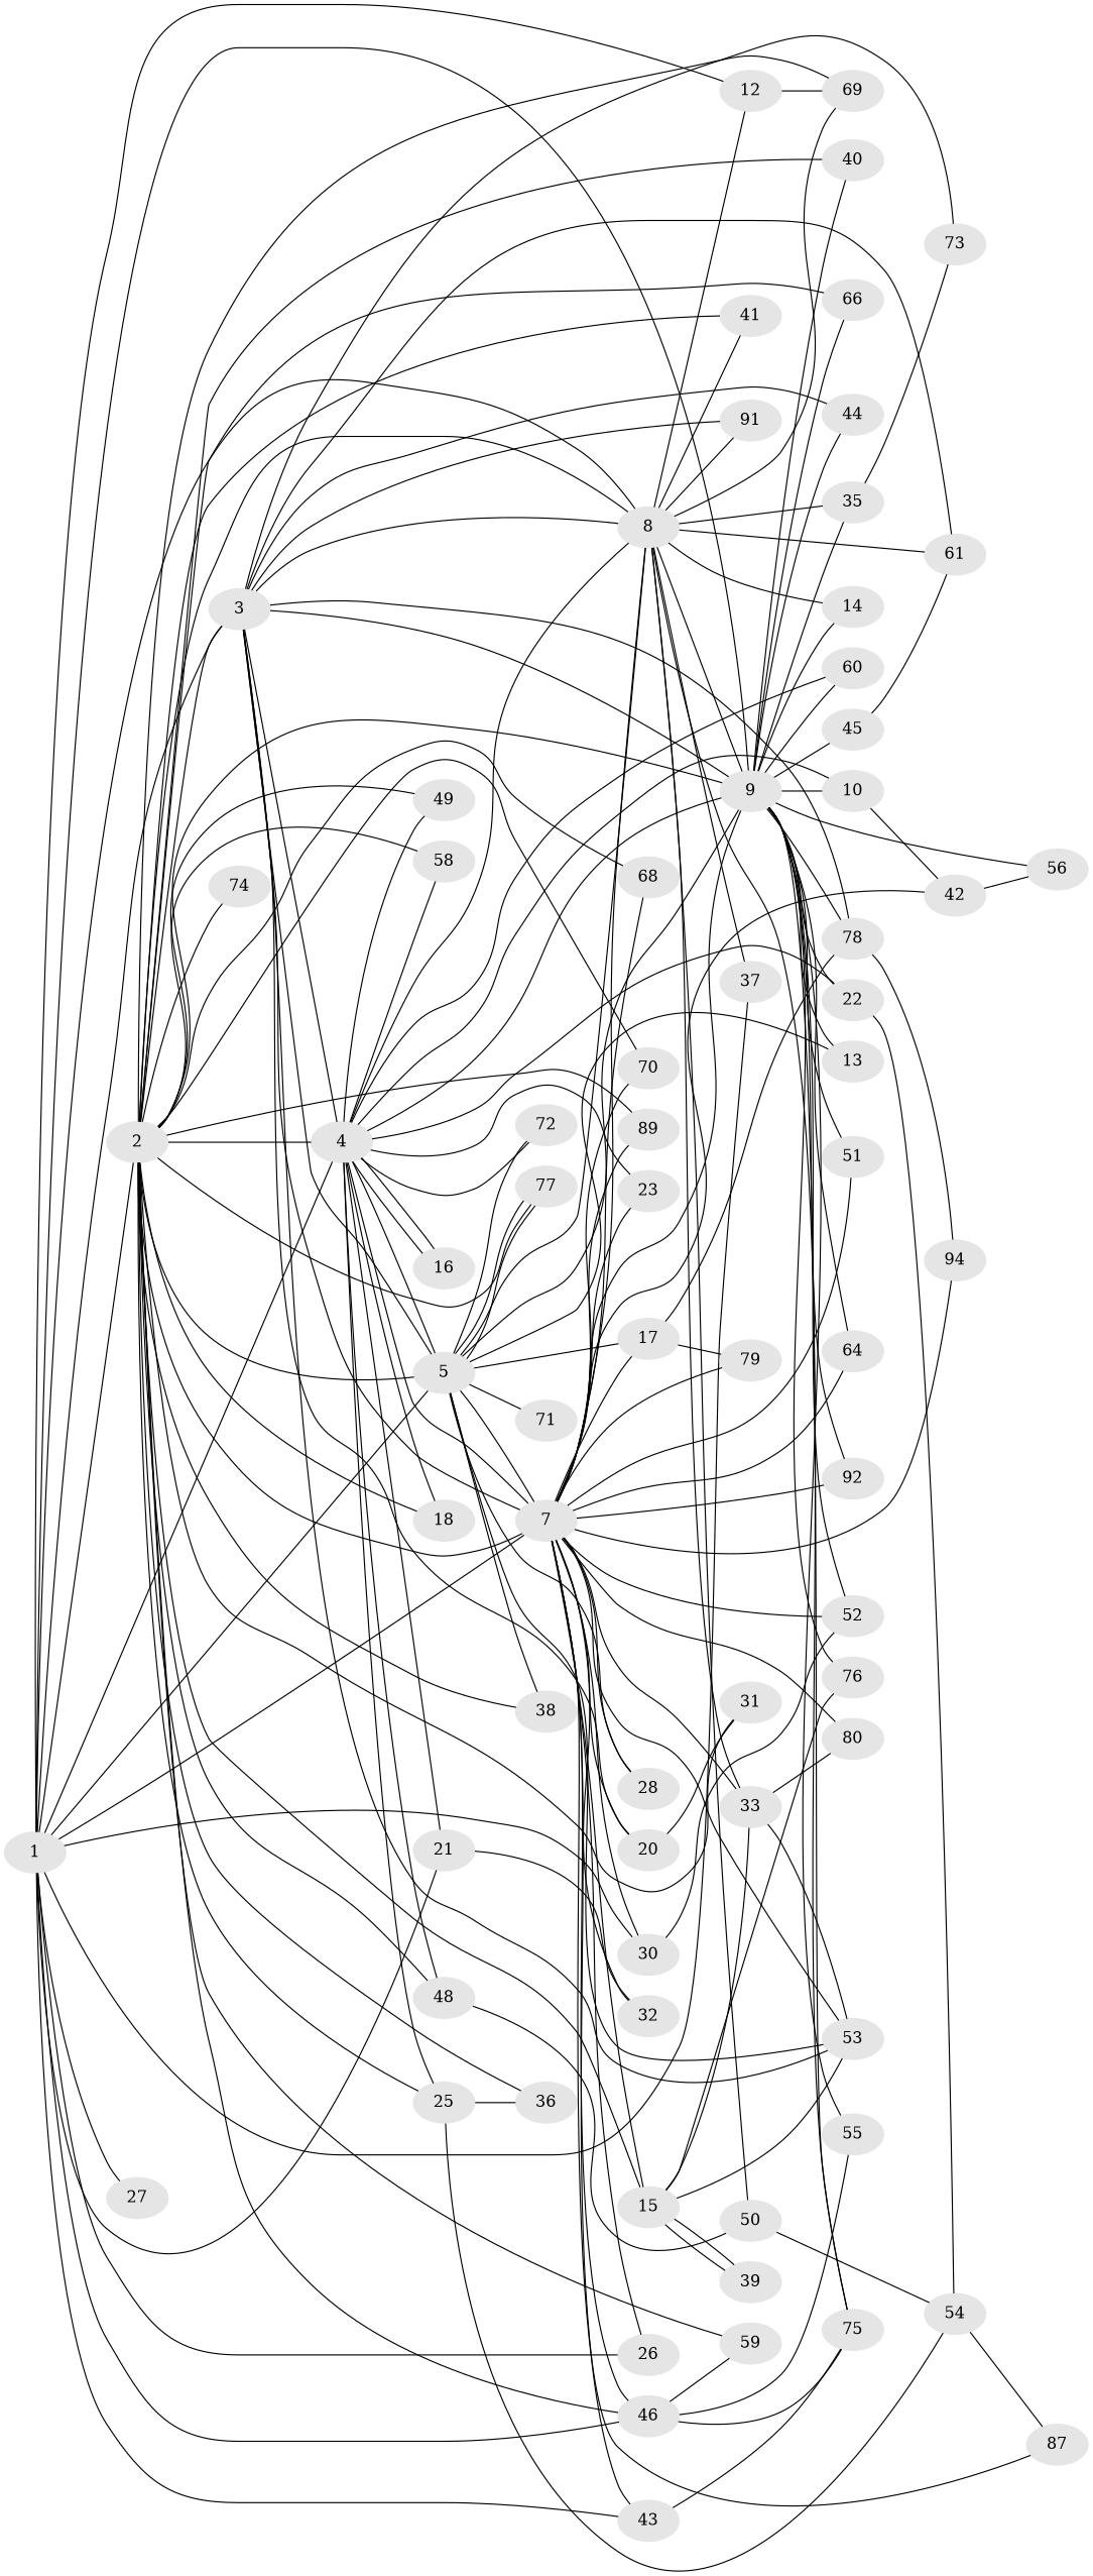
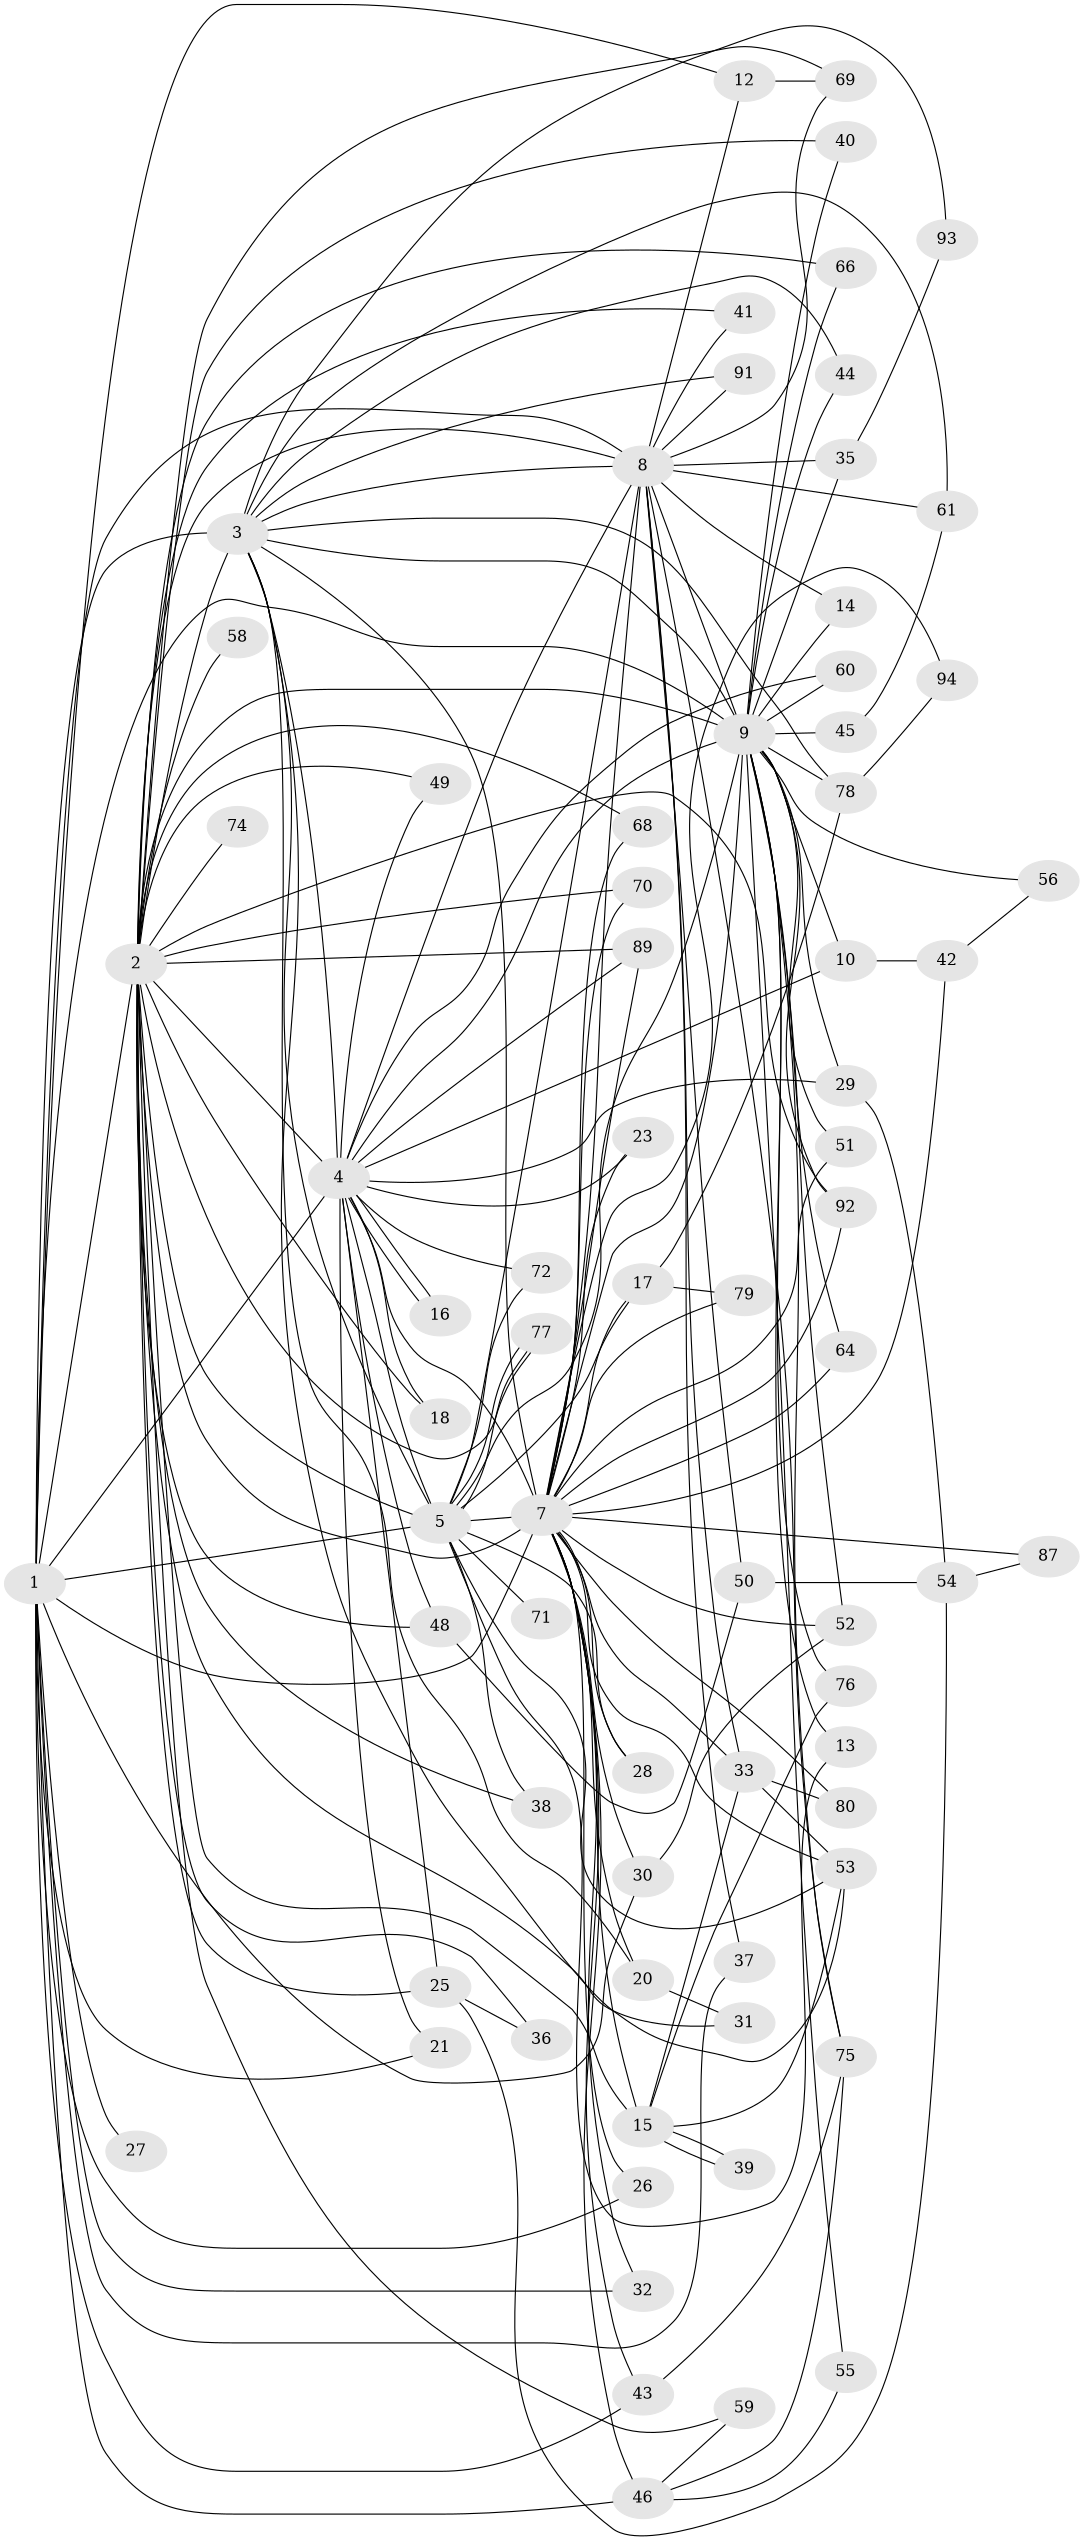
  graph {
    rankdir=LR
    node [color=gray90 style=filled]
    1 [super="+29"]
    2 [super="+6"]
    3 [super="+73"]
    4 [super="+24"]
    5
    7 [super="+11"]
    8 [super="+34"]
    9 [super="+10"]
    12
    21
    26
    27
    30
    32
    37
    43 [super="+95"]
    46 [super="+62"]
    15 [super="+81"]
    18
    25 [super="+57"]
    31
    36
    38
    40
    41
    48
    49
    58
    59
    66
    68
    69 [super="+82"]
    70
    74
    77 [super="+85"]
    89
    20
    44
    53 [super="+63"]
    61
    78 [super="+83"]
    91
-   93 [label=73]
+   93
    16
    n45 [label=10]
-   22
+   22 [label=29]
    23
    60 [super="+84"]
    72
    13
    17 [super="+47"]
    28
    71
    33 [super="+86"]
    42
    51
    52 [super="+67"]
    64
    79
    80 [super="+88"]
    87
    92
    94
    14
    35
    50
    75
    45 [super="+65"]
    55
    56
    76
    39
    54 [super="+90"]
    1 -- 2 [weight=2]
    1 -- 3 [weight=2]
    1 -- 4
    1 -- 5 [weight=2]
    1 -- 7
    1 -- 8
    1 -- 9 [weight=2]
    1 -- 12
    1 -- 21
    1 -- 26
    1 -- 27
    1 -- 30
-   21 -- 32
+   1 -- 32
    1 -- 37
    1 -- 43
    1 -- 46
    2 -- 3 [weight=2]
    2 -- 4 [weight=2]
    2 -- 5 [weight=2]
    2 -- 7 [weight=3]
    2 -- 8 [weight=2]
    2 -- 9 [weight=4]
-   2 -- 46
+   2 -- 92
    2 -- 15
    2 -- 18
    2 -- 25 [weight=2]
    2 -- 31
    2 -- 36
    2 -- 38
    2 -- 40
    2 -- 41
    2 -- 48
    2 -- 49
    2 -- 58
    2 -- 59
    2 -- 66
    2 -- 68
    2 -- 69
    2 -- 70
    2 -- 74 [weight=2]
    2 -- 77
    2 -- 89
    3 -- 4
    3 -- 5
    3 -- 7
    3 -- 8
    3 -- 9 [weight=2]
    3 -- 20
    3 -- 44
    3 -- 53
    3 -- 61
    3 -- 78
    3 -- 91
    3 -- 93
    4 -- 5
    4 -- 7
    4 -- 8
    4 -- 9 [weight=2]
    4 -- 21
    4 -- 18
    4 -- 25
    4 -- 48
    4 -- 49
-   4 -- 58
+   4 -- 89
    4 -- 16
    4 -- 16
    4 -- n45
    4 -- 22 [weight=2]
    4 -- 23
    4 -- 60
    4 -- 72
    5 -- 7
    5 -- 8
    5 -- 9 [weight=2]
    5 -- 38
    5 -- 77
    5 -- 77
    5 -- 53
    5 -- 72
    5 -- 13
    5 -- 17 [weight=2]
    5 -- 28
    5 -- 71
    7 -- 8 [weight=2]
    7 -- 9 [weight=2]
    7 -- 26
    7 -- 30
    7 -- 32
    7 -- 43
    7 -- 46
    7 -- 15
    7 -- 68
    7 -- 70
    7 -- 89
    7 -- 20
    7 -- 53
    7 -- 23
    7 -- 17
    7 -- 28
    7 -- 33
    7 -- 42
    7 -- 51
    7 -- 52
    7 -- 64
    7 -- 79
    7 -- 80 [weight=2]
    7 -- 87
    7 -- 92
    7 -- 94
    8 -- 9 [weight=2]
    8 -- 12
    8 -- 37
    8 -- 41
    8 -- 69
    8 -- 61
    8 -- 91
    8 -- 33
    8 -- 14
    8 -- 35
    8 -- 50
    8 -- 75
    9 -- 40
    9 -- 66
    9 -- 44
    9 -- 78
    9 -- n45
    9 -- 22
    9 -- 60
    9 -- 13
    9 -- 51
    9 -- 52
    9 -- 64
    9 -- 92
    9 -- 14
    9 -- 35
    9 -- 75
    9 -- 45
    9 -- 55
    9 -- 56
    9 -- 76
    12 -- 69
    30 -- 52
    43 -- 75
    46 -- 59
    46 -- 75
    46 -- 55
    15 -- 53
    15 -- 33
    15 -- 76
    15 -- 39
    15 -- 39
    25 -- 36
    25 -- 54
    48 -- 50
    20 -- 31
    78 -- 94
    n45 -- 42
    22 -- 54
    17 -- 78
    17 -- 79
    33 -- 53
    33 -- 80
    42 -- 56
    35 -- 93
    50 -- 54
    45 -- 61
    54 -- 87
  }
